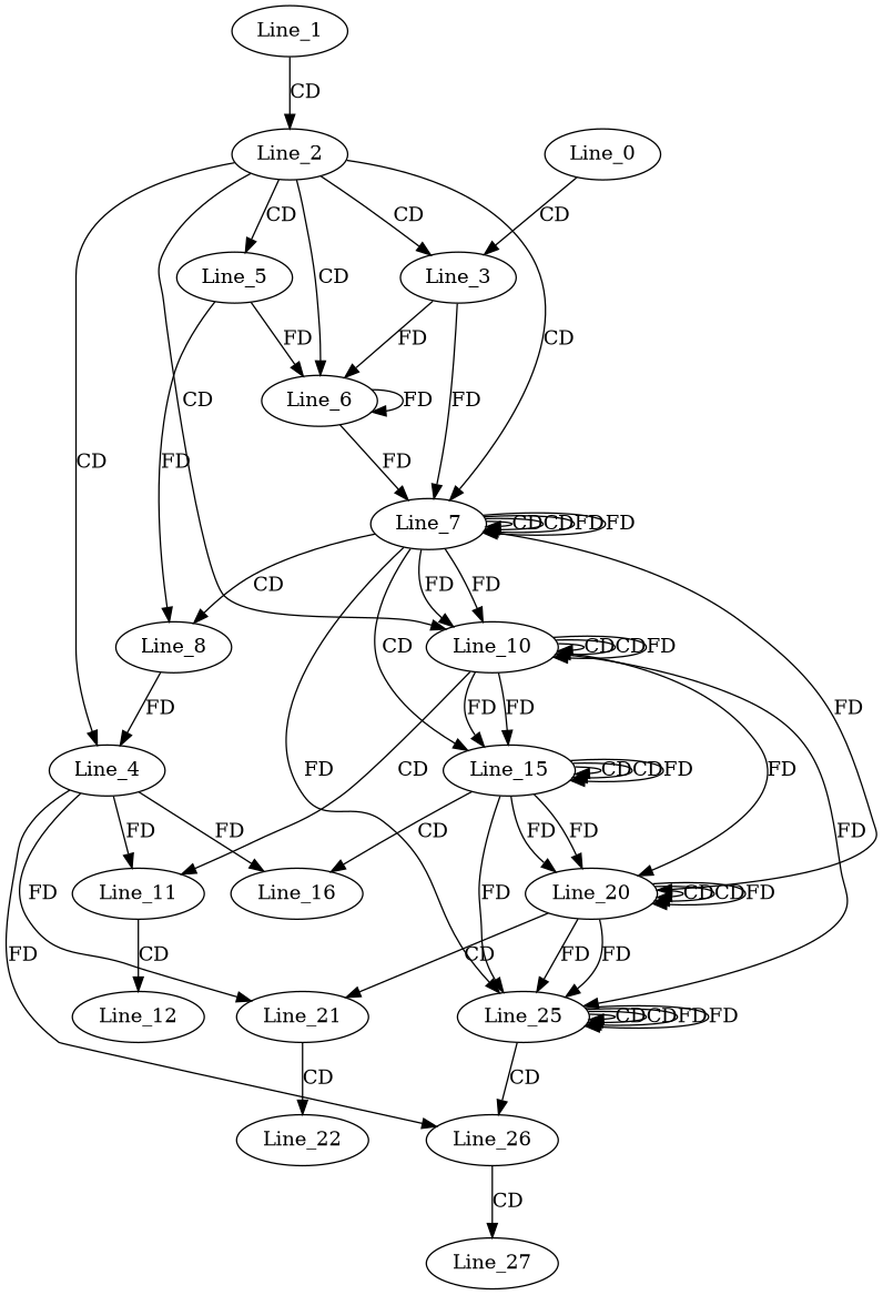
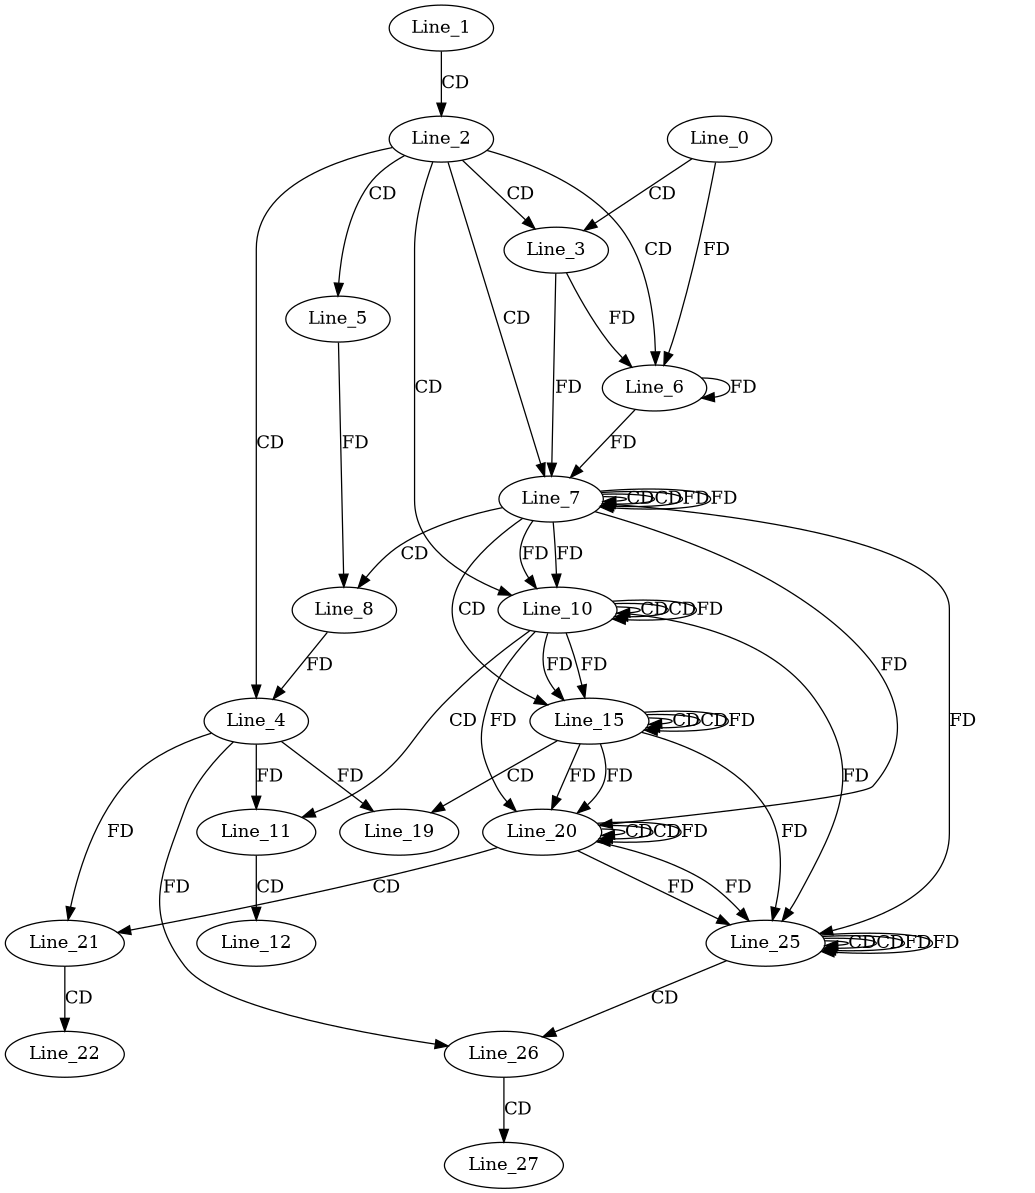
  digraph {
    Line_0
    Line_3
    Line_1
    Line_2
    Line_4
    Line_5
    Line_6
    Line_7
    Line_10
    Line_11
-   Line_16
+   Line_16 [label=Line_19]
    Line_21
    Line_26
    Line_8
    Line_15
    Line_20
    Line_25
    Line_12
    Line_22
    Line_27
    Line_0 -> Line_3 [label=CD]
    Line_3 -> Line_6 [label=FD]
    Line_3 -> Line_7 [label=FD]
    Line_1 -> Line_2 [label=CD]
    Line_2 -> Line_3 [label=CD]
    Line_2 -> Line_4 [label=CD]
    Line_2 -> Line_5 [label=CD]
    Line_2 -> Line_6 [label=CD]
    Line_2 -> Line_7 [label=CD]
    Line_2 -> Line_10 [label=CD]
    Line_4 -> Line_11 [label=FD]
    Line_4 -> Line_16 [label=FD]
    Line_4 -> Line_21 [label=FD]
    Line_4 -> Line_26 [label=FD]
-   Line_5 -> Line_6 [label=FD]
+   Line_0 -> Line_6 [label=FD]
    Line_5 -> Line_8 [label=FD]
    Line_6 -> Line_6 [label=FD]
    Line_6 -> Line_7 [label=FD]
    Line_7 -> Line_7 [label=CD]
    Line_7 -> Line_7 [label=CD]
    Line_7 -> Line_7 [label=FD]
    Line_7 -> Line_7 [label=FD]
    Line_7 -> Line_10 [label=FD]
    Line_7 -> Line_10 [label=FD]
    Line_7 -> Line_8 [label=CD]
    Line_7 -> Line_15 [label=CD]
    Line_7 -> Line_20 [label=FD]
    Line_7 -> Line_25 [label=FD]
    Line_10 -> Line_10 [label=CD]
    Line_10 -> Line_10 [label=CD]
    Line_10 -> Line_10 [label=FD]
    Line_10 -> Line_11 [label=CD]
    Line_10 -> Line_15 [label=FD]
    Line_10 -> Line_15 [label=FD]
    Line_10 -> Line_20 [label=FD]
    Line_10 -> Line_25 [label=FD]
    Line_11 -> Line_12 [label=CD]
    Line_21 -> Line_22 [label=CD]
    Line_26 -> Line_27 [label=CD]
    Line_8 -> Line_4 [label=FD]
    Line_15 -> Line_16 [label=CD]
    Line_15 -> Line_15 [label=CD]
    Line_15 -> Line_15 [label=CD]
    Line_15 -> Line_15 [label=FD]
    Line_15 -> Line_20 [label=FD]
    Line_15 -> Line_20 [label=FD]
    Line_15 -> Line_25 [label=FD]
    Line_20 -> Line_21 [label=CD]
    Line_20 -> Line_20 [label=CD]
    Line_20 -> Line_20 [label=CD]
    Line_20 -> Line_20 [label=FD]
    Line_20 -> Line_25 [label=FD]
    Line_20 -> Line_25 [label=FD]
    Line_25 -> Line_26 [label=CD]
    Line_25 -> Line_25 [label=CD]
    Line_25 -> Line_25 [label=CD]
    Line_25 -> Line_25 [label=FD]
    Line_25 -> Line_25 [label=FD]
  }
